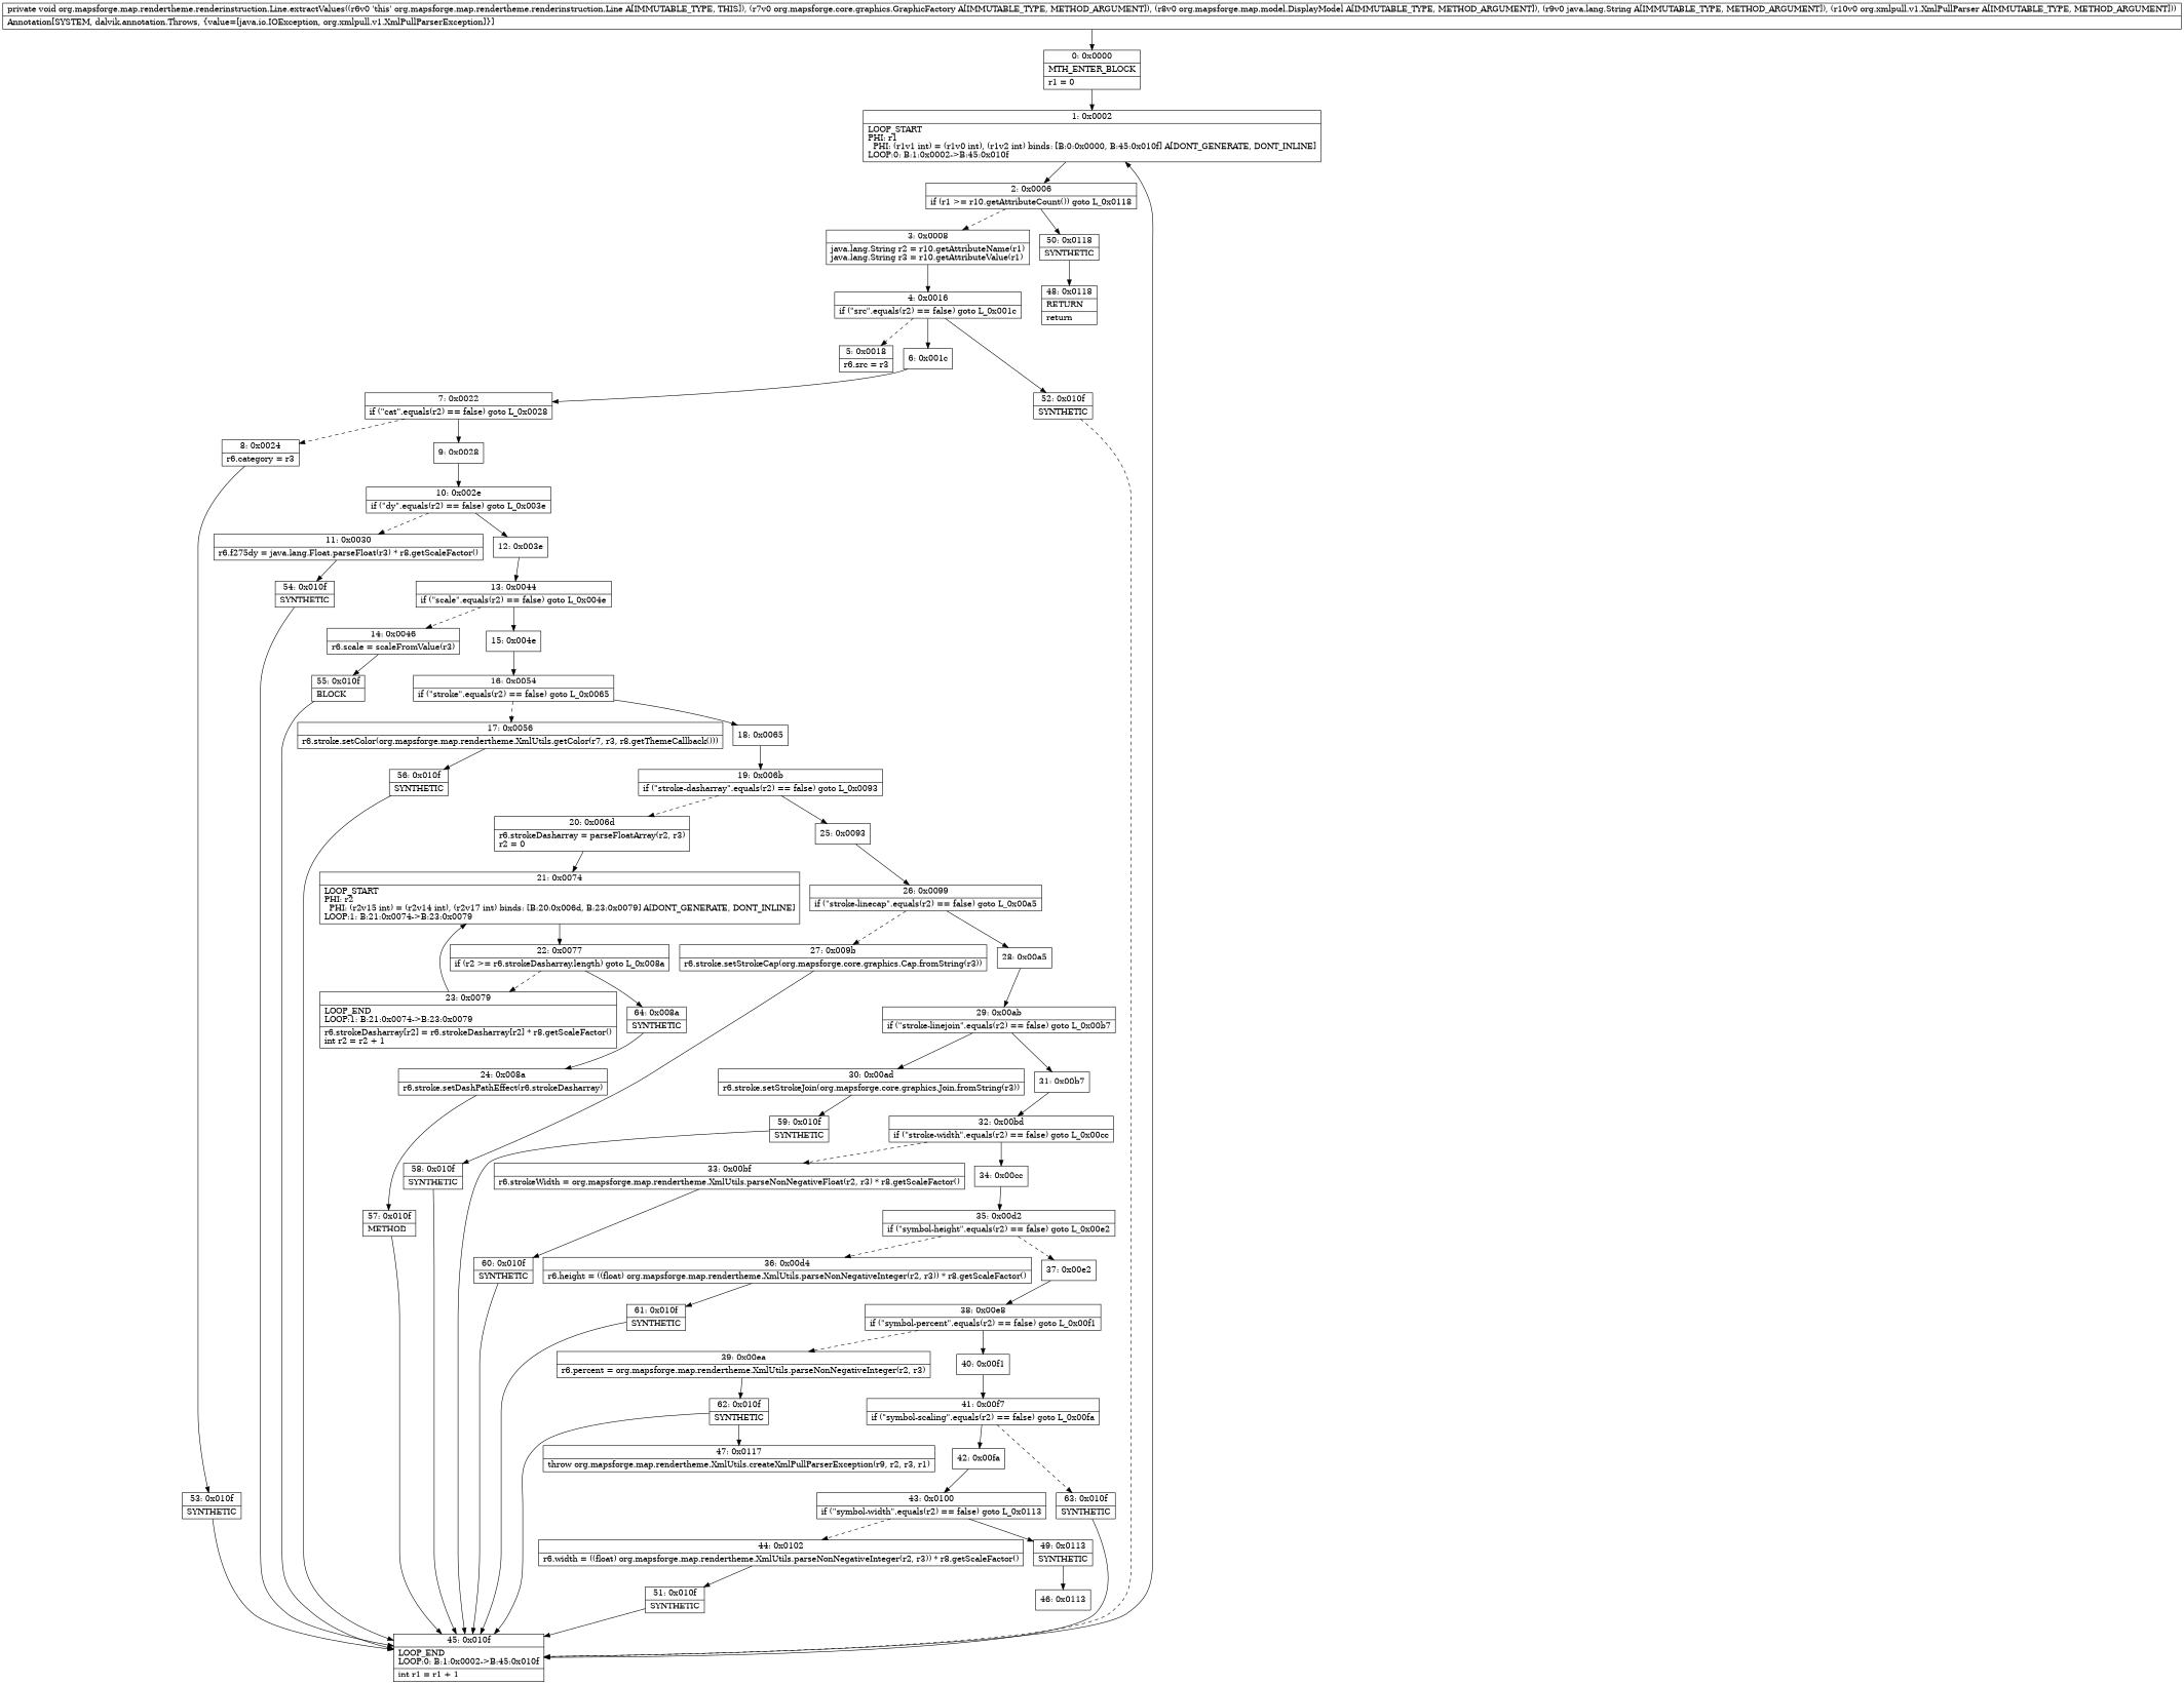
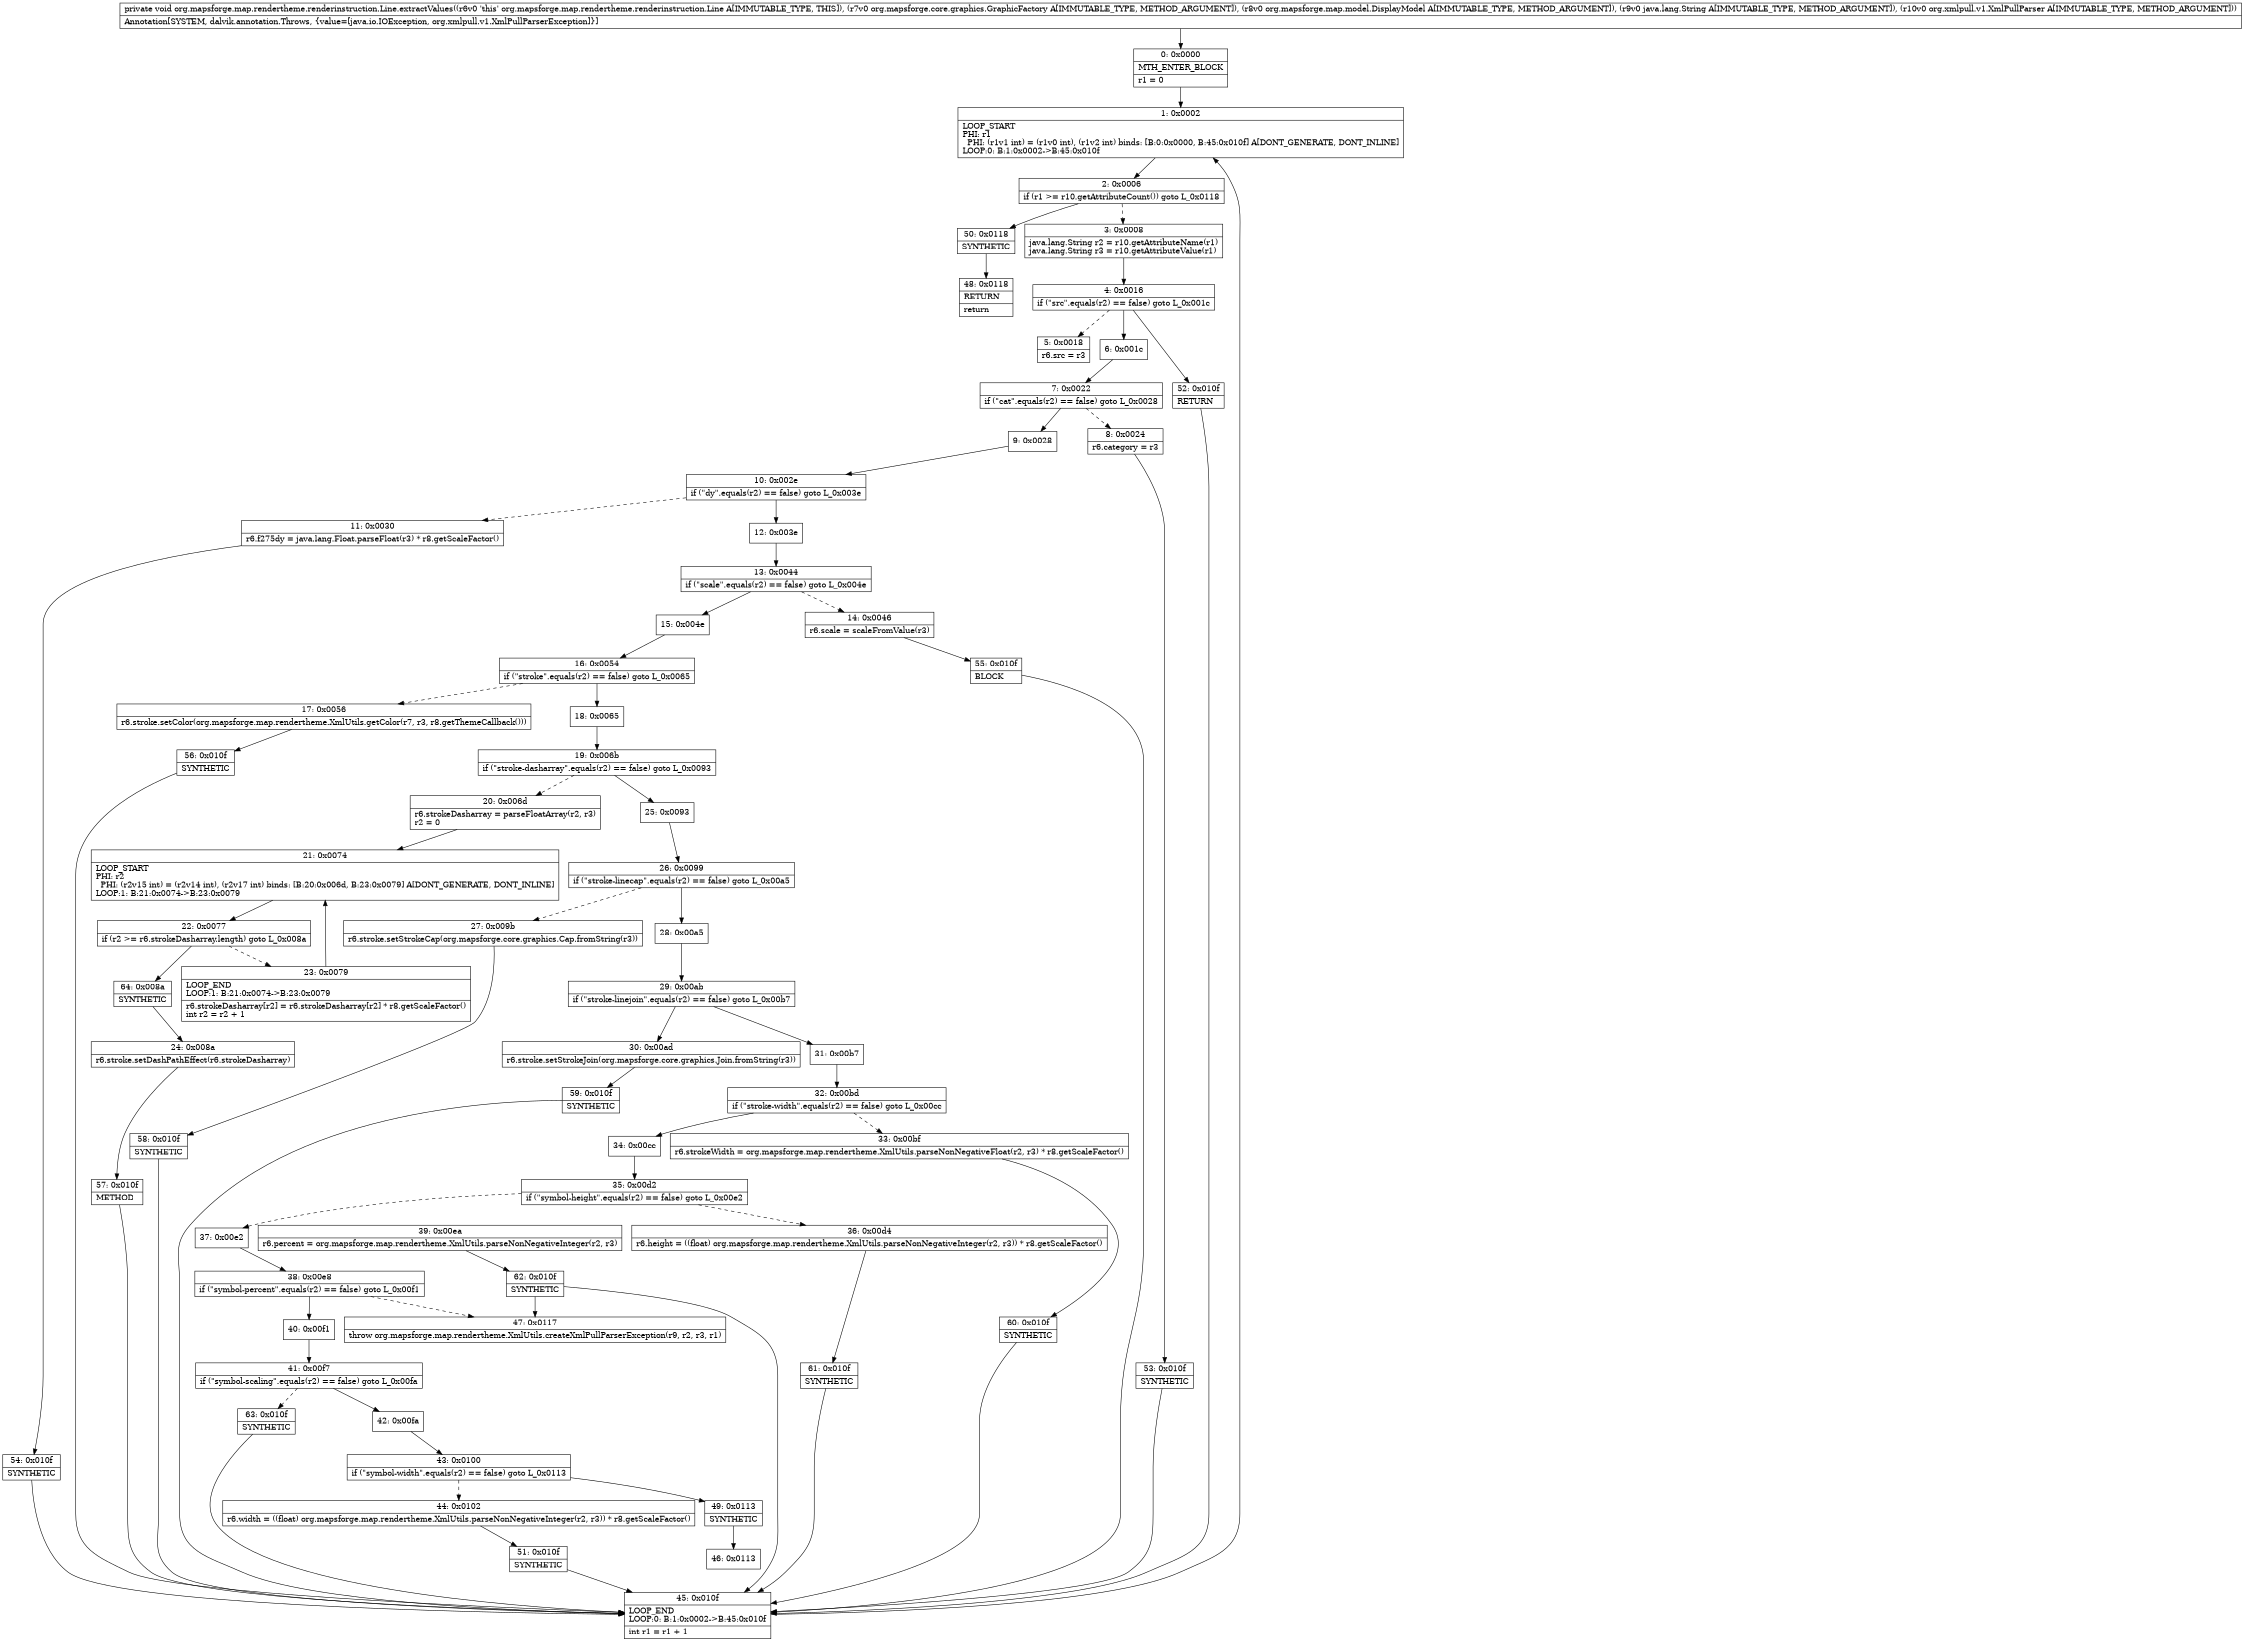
  digraph {
    node [shape=record]
    n1 [label="{0\:\ 0x0000|MTH_ENTER_BLOCK\l|r1 = 0\l}"]
    n2 [label="{1\:\ 0x0002|LOOP_START\lPHI: r1 \l  PHI: (r1v1 int) = (r1v0 int), (r1v2 int) binds: [B:0:0x0000, B:45:0x010f] A[DONT_GENERATE, DONT_INLINE]\lLOOP:0: B:1:0x0002\-\>B:45:0x010f\l}"]
    n3 [label="{2\:\ 0x0006|if (r1 \>= r10.getAttributeCount()) goto L_0x0118\l}"]
    n4 [label="{3\:\ 0x0008|java.lang.String r2 = r10.getAttributeName(r1)\ljava.lang.String r3 = r10.getAttributeValue(r1)\l}"]
    n5 [label="{50\:\ 0x0118|SYNTHETIC\l}"]
    n6 [label="{4\:\ 0x0016|if (\"src\".equals(r2) == false) goto L_0x001c\l}"]
    n7 [label="{48\:\ 0x0118|RETURN\l|return\l}"]
    n8 [label="{5\:\ 0x0018|r6.src = r3\l}"]
    n9 [label="{6\:\ 0x001c}"]
-   n10 [label="{52\:\ 0x010f|SYNTHETIC\l}"]
+   n10 [label="{52\:\ 0x010f|RETURN\l}"]
    n11 [label="{7\:\ 0x0022|if (\"cat\".equals(r2) == false) goto L_0x0028\l}"]
    n12 [label="{45\:\ 0x010f|LOOP_END\lLOOP:0: B:1:0x0002\-\>B:45:0x010f\l|int r1 = r1 + 1\l}"]
    n13 [label="{8\:\ 0x0024|r6.category = r3\l}"]
    n14 [label="{9\:\ 0x0028}"]
    n15 [label="{53\:\ 0x010f|SYNTHETIC\l}"]
    n16 [label="{10\:\ 0x002e|if (\"dy\".equals(r2) == false) goto L_0x003e\l}"]
    n17 [label="{11\:\ 0x0030|r6.f275dy = java.lang.Float.parseFloat(r3) * r8.getScaleFactor()\l}"]
    n18 [label="{12\:\ 0x003e}"]
    n19 [label="{54\:\ 0x010f|SYNTHETIC\l}"]
    n20 [label="{13\:\ 0x0044|if (\"scale\".equals(r2) == false) goto L_0x004e\l}"]
    n21 [label="{14\:\ 0x0046|r6.scale = scaleFromValue(r3)\l}"]
    n22 [label="{15\:\ 0x004e}"]
    n23 [label="{55\:\ 0x010f|BLOCK\l}"]
    n24 [label="{16\:\ 0x0054|if (\"stroke\".equals(r2) == false) goto L_0x0065\l}"]
    n25 [label="{17\:\ 0x0056|r6.stroke.setColor(org.mapsforge.map.rendertheme.XmlUtils.getColor(r7, r3, r8.getThemeCallback()))\l}"]
    n26 [label="{18\:\ 0x0065}"]
    n27 [label="{56\:\ 0x010f|SYNTHETIC\l}"]
    n28 [label="{19\:\ 0x006b|if (\"stroke\-dasharray\".equals(r2) == false) goto L_0x0093\l}"]
    n29 [label="{20\:\ 0x006d|r6.strokeDasharray = parseFloatArray(r2, r3)\lr2 = 0\l}"]
    n30 [label="{25\:\ 0x0093}"]
    n31 [label="{21\:\ 0x0074|LOOP_START\lPHI: r2 \l  PHI: (r2v15 int) = (r2v14 int), (r2v17 int) binds: [B:20:0x006d, B:23:0x0079] A[DONT_GENERATE, DONT_INLINE]\lLOOP:1: B:21:0x0074\-\>B:23:0x0079\l}"]
    n32 [label="{26\:\ 0x0099|if (\"stroke\-linecap\".equals(r2) == false) goto L_0x00a5\l}"]
    n33 [label="{22\:\ 0x0077|if (r2 \>= r6.strokeDasharray.length) goto L_0x008a\l}"]
    n34 [label="{23\:\ 0x0079|LOOP_END\lLOOP:1: B:21:0x0074\-\>B:23:0x0079\l|r6.strokeDasharray[r2] = r6.strokeDasharray[r2] * r8.getScaleFactor()\lint r2 = r2 + 1\l}"]
    n35 [label="{64\:\ 0x008a|SYNTHETIC\l}"]
    n36 [label="{24\:\ 0x008a|r6.stroke.setDashPathEffect(r6.strokeDasharray)\l}"]
    n37 [label="{57\:\ 0x010f|METHOD\l}"]
    n38 [label="{27\:\ 0x009b|r6.stroke.setStrokeCap(org.mapsforge.core.graphics.Cap.fromString(r3))\l}"]
    n39 [label="{28\:\ 0x00a5}"]
    n40 [label="{58\:\ 0x010f|SYNTHETIC\l}"]
    n41 [label="{29\:\ 0x00ab|if (\"stroke\-linejoin\".equals(r2) == false) goto L_0x00b7\l}"]
    n42 [label="{30\:\ 0x00ad|r6.stroke.setStrokeJoin(org.mapsforge.core.graphics.Join.fromString(r3))\l}"]
    n43 [label="{31\:\ 0x00b7}"]
    n44 [label="{59\:\ 0x010f|SYNTHETIC\l}"]
    n45 [label="{32\:\ 0x00bd|if (\"stroke\-width\".equals(r2) == false) goto L_0x00cc\l}"]
    n46 [label="{33\:\ 0x00bf|r6.strokeWidth = org.mapsforge.map.rendertheme.XmlUtils.parseNonNegativeFloat(r2, r3) * r8.getScaleFactor()\l}"]
    n47 [label="{34\:\ 0x00cc}"]
    n48 [label="{60\:\ 0x010f|SYNTHETIC\l}"]
    n49 [label="{35\:\ 0x00d2|if (\"symbol\-height\".equals(r2) == false) goto L_0x00e2\l}"]
    n50 [label="{36\:\ 0x00d4|r6.height = ((float) org.mapsforge.map.rendertheme.XmlUtils.parseNonNegativeInteger(r2, r3)) * r8.getScaleFactor()\l}"]
    n51 [label="{37\:\ 0x00e2}"]
    n52 [label="{61\:\ 0x010f|SYNTHETIC\l}"]
    n53 [label="{38\:\ 0x00e8|if (\"symbol\-percent\".equals(r2) == false) goto L_0x00f1\l}"]
    n54 [label="{39\:\ 0x00ea|r6.percent = org.mapsforge.map.rendertheme.XmlUtils.parseNonNegativeInteger(r2, r3)\l}"]
    n55 [label="{40\:\ 0x00f1}"]
    n56 [label="{62\:\ 0x010f|SYNTHETIC\l}"]
    n57 [label="{41\:\ 0x00f7|if (\"symbol\-scaling\".equals(r2) == false) goto L_0x00fa\l}"]
    n58 [label="{47\:\ 0x0117|throw org.mapsforge.map.rendertheme.XmlUtils.createXmlPullParserException(r9, r2, r3, r1)\l}"]
    n59 [label="{42\:\ 0x00fa}"]
    n60 [label="{63\:\ 0x010f|SYNTHETIC\l}"]
    n61 [label="{43\:\ 0x0100|if (\"symbol\-width\".equals(r2) == false) goto L_0x0113\l}"]
    n62 [label="{44\:\ 0x0102|r6.width = ((float) org.mapsforge.map.rendertheme.XmlUtils.parseNonNegativeInteger(r2, r3)) * r8.getScaleFactor()\l}"]
    n63 [label="{49\:\ 0x0113|SYNTHETIC\l}"]
    n64 [label="{51\:\ 0x010f|SYNTHETIC\l}"]
    n65 [label="{46\:\ 0x0113}"]
    n66 [label="{private void org.mapsforge.map.rendertheme.renderinstruction.Line.extractValues((r6v0 'this' org.mapsforge.map.rendertheme.renderinstruction.Line A[IMMUTABLE_TYPE, THIS]), (r7v0 org.mapsforge.core.graphics.GraphicFactory A[IMMUTABLE_TYPE, METHOD_ARGUMENT]), (r8v0 org.mapsforge.map.model.DisplayModel A[IMMUTABLE_TYPE, METHOD_ARGUMENT]), (r9v0 java.lang.String A[IMMUTABLE_TYPE, METHOD_ARGUMENT]), (r10v0 org.xmlpull.v1.XmlPullParser A[IMMUTABLE_TYPE, METHOD_ARGUMENT]))  | Annotation[SYSTEM, dalvik.annotation.Throws, \{value=[java.io.IOException, org.xmlpull.v1.XmlPullParserException]\}]\l}"]
    n1 -> n2
    n2 -> n3
    n3 -> n4 [style=dashed]
    n3 -> n5
    n4 -> n6
    n5 -> n7
    n6 -> n8 [style=dashed]
    n6 -> n9
    n6 -> n10
    n9 -> n11
-   n10 -> n12 [style=dashed]
+   n10 -> n12
    n11 -> n13 [style=dashed]
    n11 -> n14
    n12 -> n2
    n13 -> n15
    n14 -> n16
    n15 -> n12
    n16 -> n17 [style=dashed]
    n16 -> n18
    n17 -> n19
    n18 -> n20
    n19 -> n12
    n20 -> n21 [style=dashed]
    n20 -> n22
    n21 -> n23
    n22 -> n24
    n23 -> n12
    n24 -> n25 [style=dashed]
    n24 -> n26
    n25 -> n27
    n26 -> n28
    n27 -> n12
    n28 -> n29 [style=dashed]
    n28 -> n30
    n29 -> n31
    n30 -> n32
    n31 -> n33
    n32 -> n38 [style=dashed]
    n32 -> n39
    n33 -> n34 [style=dashed]
    n33 -> n35
    n34 -> n31
    n35 -> n36
    n36 -> n37
    n37 -> n12
    n38 -> n40
    n39 -> n41
    n40 -> n12
    n41 -> n42 [style=solid]
    n41 -> n43
    n42 -> n44
    n43 -> n45
    n44 -> n12
    n45 -> n46 [style=dashed]
    n45 -> n47
    n46 -> n48
    n47 -> n49
    n48 -> n12
    n49 -> n50 [style=dashed]
    n49 -> n51 [style=dashed]
    n50 -> n52
    n51 -> n53
    n52 -> n12
-   n53 -> n54 [style=dashed]
+   n53 -> n58 [style=dashed]
    n53 -> n55
    n54 -> n56
    n55 -> n57
    n56 -> n12
    n56 -> n58
    n57 -> n59
    n57 -> n60 [style=dashed]
    n59 -> n61
    n60 -> n12
    n61 -> n62 [style=dashed]
    n61 -> n63
    n62 -> n64
    n63 -> n65
    n64 -> n12
    n66 -> n1
  }
